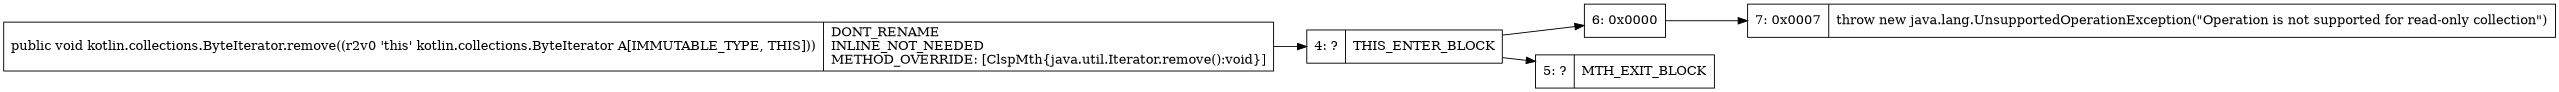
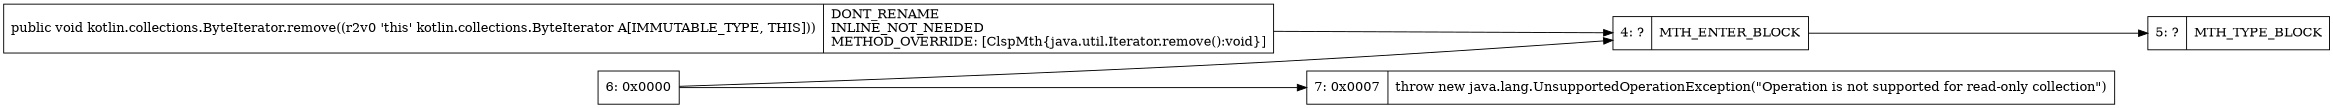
  digraph {
    rankdir=LR
    node [shape=record]
-   n1 [label="{4\:\ ?|THIS_ENTER_BLOCK\l}"]
+   n1 [label="{4\:\ ?|MTH_ENTER_BLOCK\l}"]
    n2 [label="{6\:\ 0x0000}"]
-   n3 [label="{5\:\ ?|MTH_EXIT_BLOCK\l}"]
+   n3 [label="{5\:\ ?|MTH_TYPE_BLOCK\l}"]
    n4 [label="{7\:\ 0x0007|throw new java.lang.UnsupportedOperationException(\"Operation is not supported for read\-only collection\")\l}"]
    n5 [label="{public void kotlin.collections.ByteIterator.remove((r2v0 'this' kotlin.collections.ByteIterator A[IMMUTABLE_TYPE, THIS]))  | DONT_RENAME\lINLINE_NOT_NEEDED\lMETHOD_OVERRIDE: [ClspMth\{java.util.Iterator.remove():void\}]\l}"]
-   n1 -> n2
+   n2 -> n1
    n1 -> n3
    n2 -> n4
    n5 -> n1
  }
